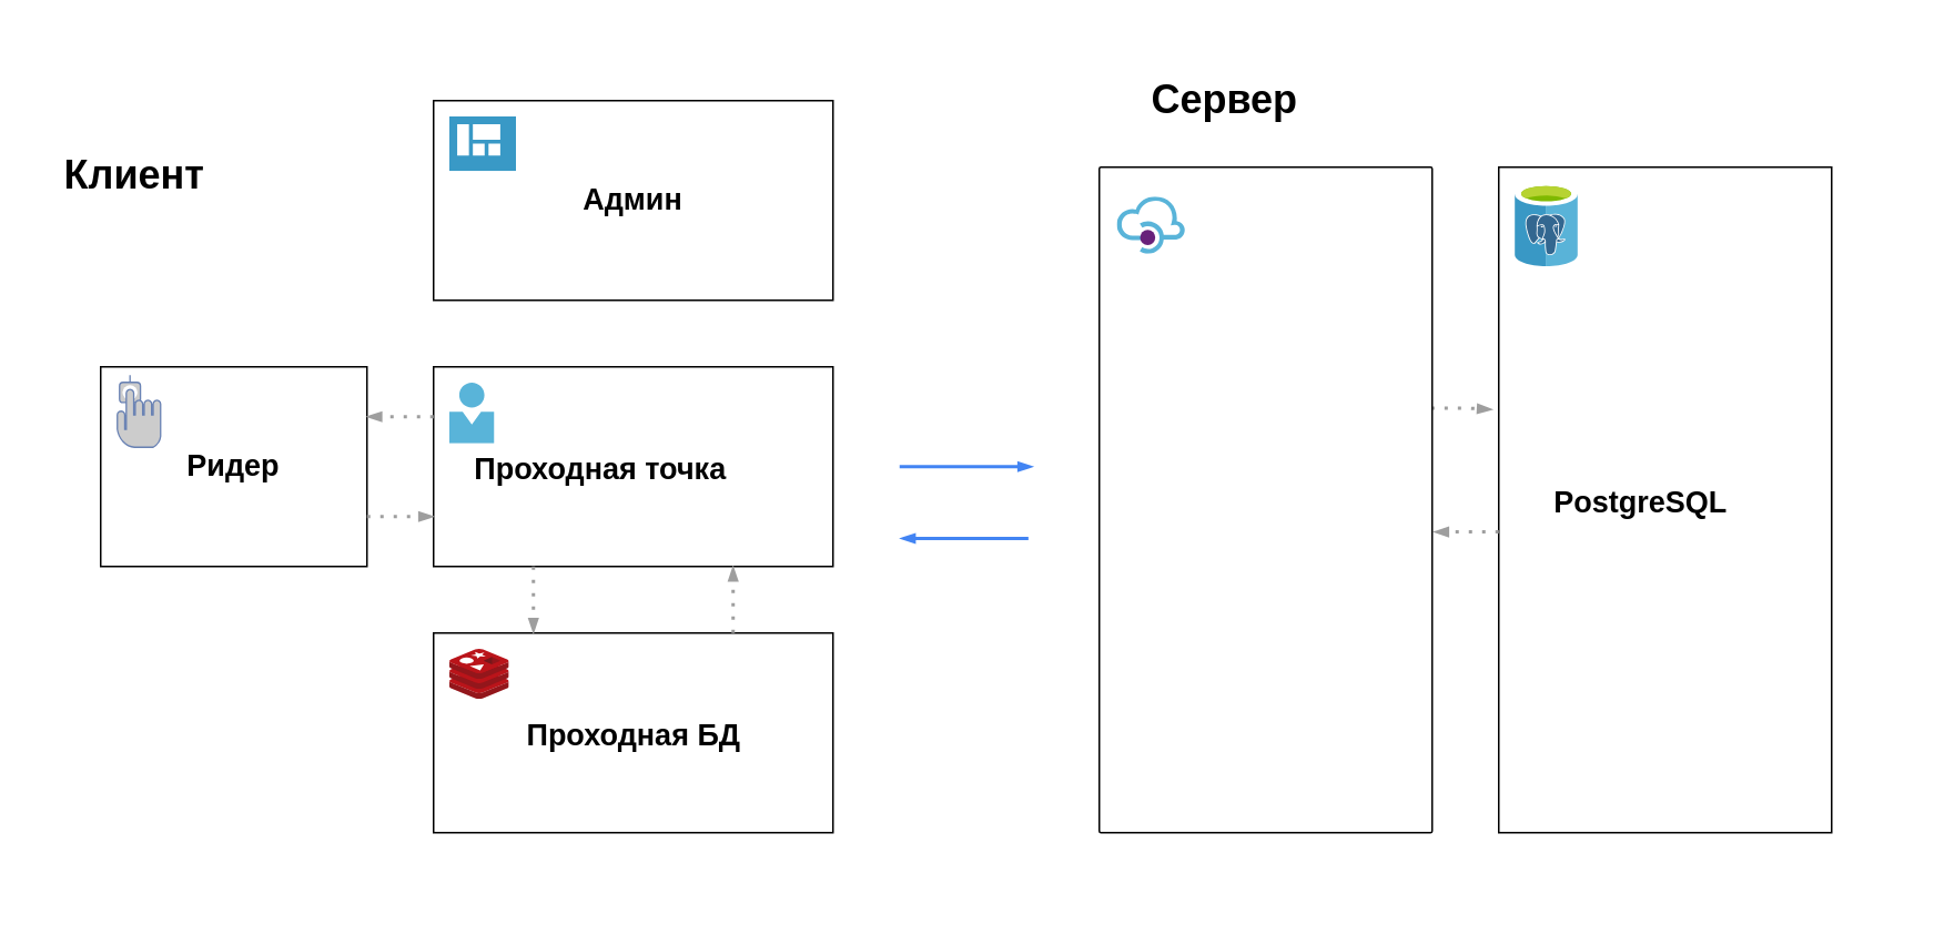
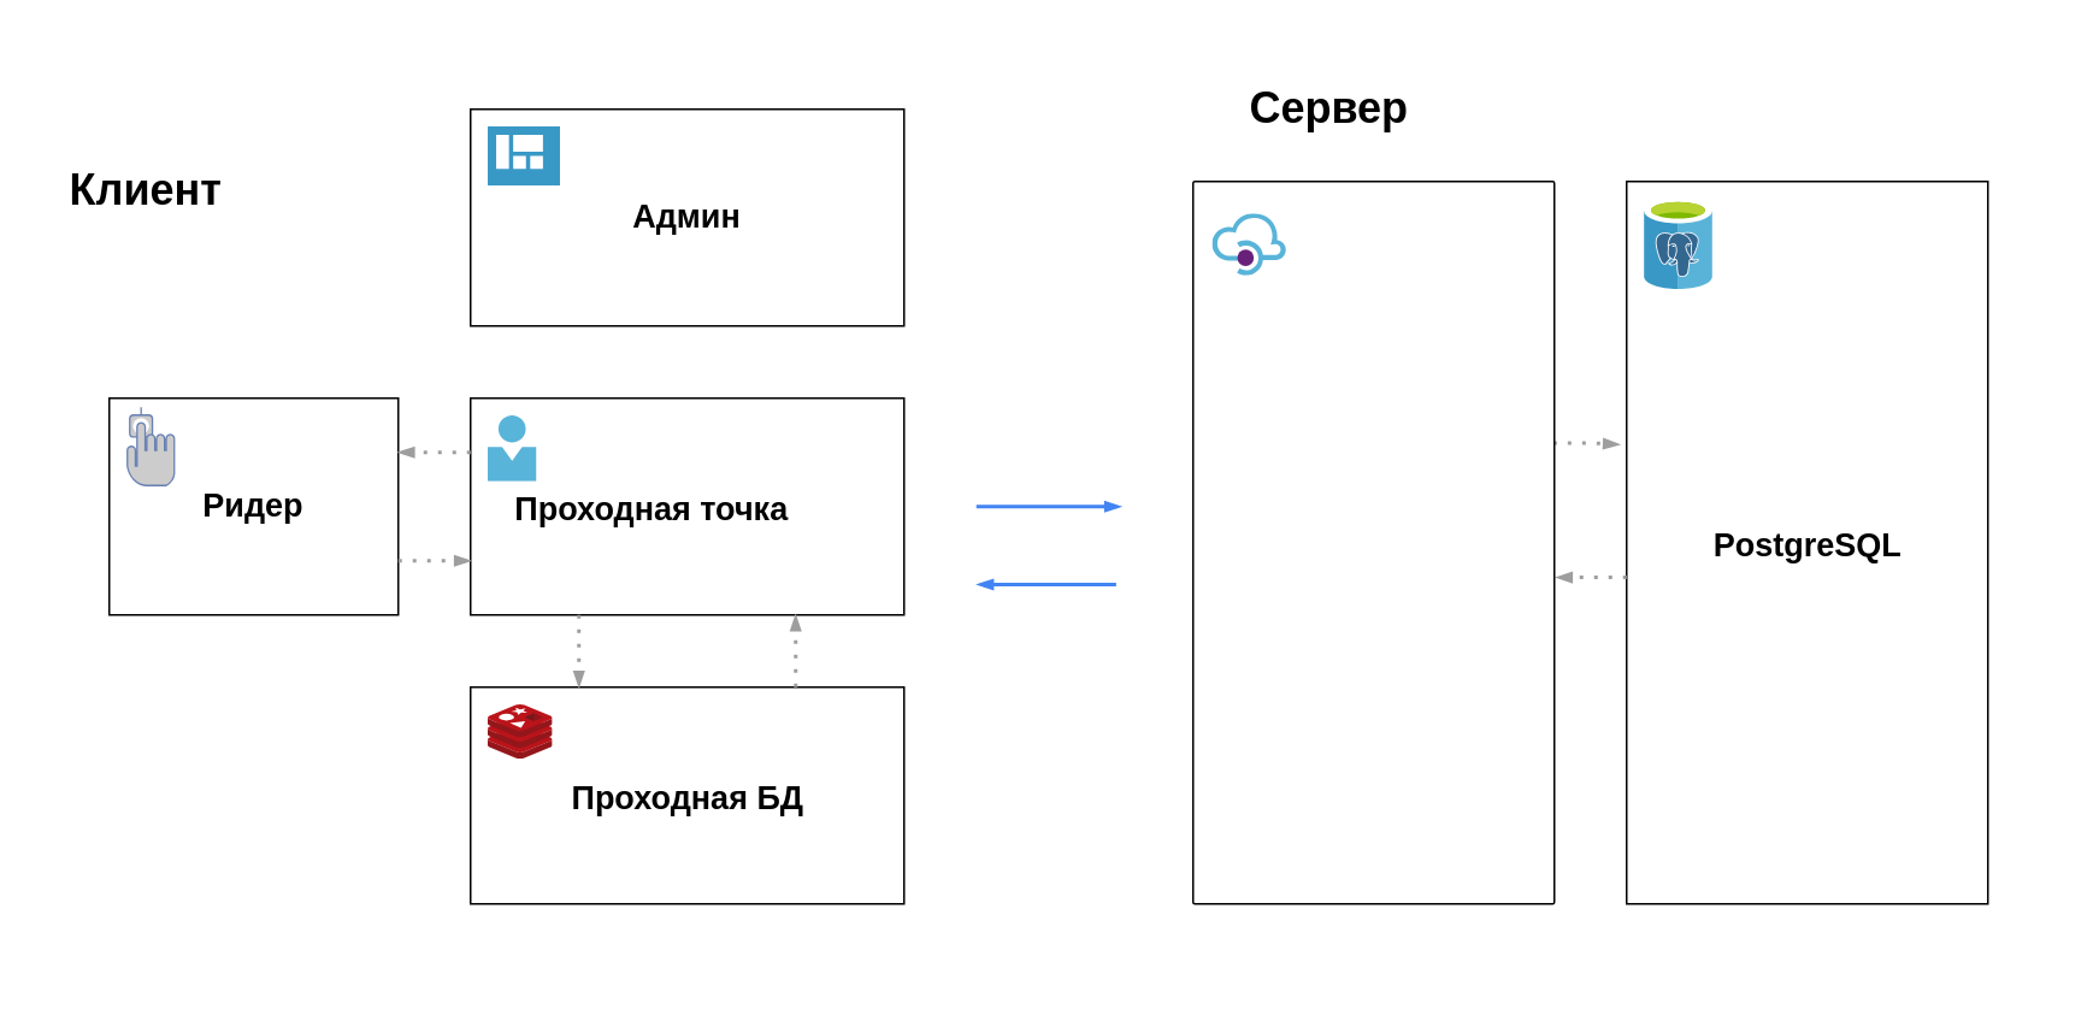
  <mxCell id="0" />
  <mxCell id="1" parent="0" />
  <mxCell id="2" value="" style="shape=ext;double=1;rounded=1;whiteSpace=wrap;html=1;shadow=0;fontSize=18;fillColor=none;strokeColor=#FFFFFF;opacity=60;dashed=1;dashPattern=12 12;" parent="1" vertex="1"><mxGeometry x="20" y="20" width="520" height="520" as="geometry" /></mxCell>
  <mxCell id="3" value="&lt;b&gt;Ридер&lt;/b&gt;" style="html=1;whiteSpace=wrap;container=1;recursiveResize=0;collapsible=0;shadow=0;fontSize=18;strokeColor=#000000;fillColor=#FFFFFF;" parent="1" vertex="1"><mxGeometry x="60" y="220" width="160" height="120" as="geometry" /></mxCell>
  <mxCell id="4" value="" style="fontColor=#0066CC;verticalAlign=top;verticalLabelPosition=bottom;labelPosition=center;align=center;html=1;outlineConnect=0;fillColor=#CCCCCC;strokeColor=#6881B3;gradientColor=none;gradientDirection=north;strokeWidth=2;shape=mxgraph.networks.biometric_reader;shadow=0;fontSize=18;" parent="3" vertex="1"><mxGeometry x="10" y="5" width="26" height="43.33" as="geometry" /></mxCell>
  <mxCell id="5" value="" style="shape=ext;double=1;rounded=1;whiteSpace=wrap;html=1;shadow=0;fontSize=18;fillColor=none;strokeColor=#FFFFFF;opacity=60;dashed=1;dashPattern=12 12;" parent="1" vertex="1"><mxGeometry x="620" y="20" width="520" height="520" as="geometry" /></mxCell>
  <mxCell id="6" value="" style="html=1;whiteSpace=wrap;container=1;recursiveResize=0;collapsible=0;shadow=0;fillColor=#FFFFFF;" parent="1" vertex="1"><mxGeometry x="900" y="100" width="200" height="400" as="geometry" /></mxCell>
  <mxCell id="7" value="" style="sketch=0;aspect=fixed;html=1;points=[];align=center;image;fontSize=12;image=img/lib/mscae/Azure_Database_for_PostgreSQL_servers.svg;shadow=0;" parent="6" vertex="1"><mxGeometry x="10" y="10" width="38" height="50" as="geometry" /></mxCell>
- <mxCell id="8" value="&lt;font style=&quot;font-size: 18px&quot;&gt;PostgreSQL&lt;/font&gt;" style="text;strokeColor=none;fillColor=none;html=1;fontSize=24;fontStyle=1;verticalAlign=middle;align=center;shadow=0;" parent="6" vertex="1"><mxGeometry x="35" y="180" width="100" height="40" as="geometry" /></mxCell>
+ <mxCell id="8" value="&lt;font style=&quot;font-size: 18px&quot;&gt;PostgreSQL&lt;/font&gt;" style="text;strokeColor=none;fillColor=none;html=1;fontSize=24;fontStyle=1;verticalAlign=middle;align=center;shadow=0;" parent="6" vertex="1"><mxGeometry x="50" y="180" width="100" height="40" as="geometry" /></mxCell>
  <mxCell id="9" value="" style="html=1;whiteSpace=wrap;container=1;recursiveResize=0;collapsible=0;shadow=0;" parent="1" vertex="1"><mxGeometry x="260" y="220" width="240" height="120" as="geometry" /></mxCell>
  <mxCell id="10" value="" style="sketch=0;aspect=fixed;html=1;points=[];align=center;image;fontSize=12;image=img/lib/mscae/Person.svg;shadow=0;" parent="9" vertex="1"><mxGeometry x="10" y="10" width="27" height="36.49" as="geometry" /></mxCell>
  <mxCell id="11" value="&lt;span style=&quot;font-size: 18px&quot;&gt;Проходная точка&lt;/span&gt;" style="text;strokeColor=none;fillColor=none;html=1;fontSize=24;fontStyle=1;verticalAlign=middle;align=center;shadow=0;" parent="9" vertex="1"><mxGeometry x="50" y="40" width="100" height="40" as="geometry" /></mxCell>
  <mxCell id="12" value="" style="html=1;whiteSpace=wrap;container=1;recursiveResize=0;collapsible=0;shadow=0;" parent="1" vertex="1"><mxGeometry x="260" y="380" width="240" height="120" as="geometry" /></mxCell>
  <mxCell id="13" value="" style="sketch=0;aspect=fixed;html=1;points=[];align=center;image;fontSize=12;image=img/lib/mscae/Cache_Redis_Product.svg;shadow=0;" parent="12" vertex="1"><mxGeometry x="10" y="10" width="35.71" height="30" as="geometry" /></mxCell>
  <mxCell id="14" value="&lt;font style=&quot;font-size: 18px&quot;&gt;Проходная БД&lt;/font&gt;" style="text;strokeColor=none;fillColor=none;html=1;fontSize=24;fontStyle=1;verticalAlign=middle;align=center;shadow=0;" parent="12" vertex="1"><mxGeometry x="70" y="40" width="100" height="40" as="geometry" /></mxCell>
  <mxCell id="15" value="&lt;b&gt;Админ&lt;/b&gt;" style="html=1;whiteSpace=wrap;container=1;recursiveResize=0;collapsible=0;shadow=0;fontSize=18;fillColor=#FFFFFF;" parent="1" vertex="1"><mxGeometry x="260" y="60" width="240" height="120" as="geometry" /></mxCell>
  <mxCell id="16" value="" style="sketch=0;aspect=fixed;html=1;points=[];align=center;image;fontSize=12;image=img/lib/mscae/Shared_Dashboard.svg;shadow=0;strokeColor=#000000;fillColor=none;" parent="15" vertex="1"><mxGeometry x="10" y="10" width="40" height="32.8" as="geometry" /></mxCell>
  <mxCell id="17" value="Клиент" style="text;strokeColor=none;fillColor=none;html=1;fontSize=24;fontStyle=1;verticalAlign=middle;align=center;shadow=0;" parent="1" vertex="1"><mxGeometry x="30" y="85" width="100" height="40" as="geometry" /></mxCell>
  <mxCell id="18" value="Сервер" style="text;strokeColor=none;fillColor=none;html=1;fontSize=24;fontStyle=1;verticalAlign=middle;align=center;shadow=0;" parent="1" vertex="1"><mxGeometry x="685" y="40" width="100" height="40" as="geometry" /></mxCell>
  <mxCell id="19" value="" style="edgeStyle=orthogonalEdgeStyle;fontSize=12;html=1;endArrow=blockThin;endFill=1;rounded=0;strokeWidth=2;endSize=4;startSize=4;dashed=0;strokeColor=#4284F3;entryX=0;entryY=0.5;entryDx=0;entryDy=0;" parent="1" source="2" target="5" edge="1"><mxGeometry width="100" relative="1" as="geometry"><mxPoint x="1370" y="544" as="sourcePoint" /><mxPoint x="1470" y="544" as="targetPoint" /></mxGeometry></mxCell>
  <mxCell id="20" value="" style="edgeStyle=orthogonalEdgeStyle;fontSize=12;html=1;endArrow=blockThin;endFill=1;rounded=0;strokeWidth=2;endSize=4;startSize=4;dashed=0;strokeColor=#4284F3;exitX=-0.005;exitY=0.583;exitDx=0;exitDy=0;exitPerimeter=0;entryX=1.001;entryY=0.583;entryDx=0;entryDy=0;entryPerimeter=0;" parent="1" source="5" target="2" edge="1"><mxGeometry width="100" relative="1" as="geometry"><mxPoint x="1370" y="544" as="sourcePoint" /><mxPoint x="1470" y="544" as="targetPoint" /></mxGeometry></mxCell>
  <mxCell id="21" value="" style="edgeStyle=orthogonalEdgeStyle;fontSize=12;html=1;endArrow=blockThin;endFill=1;rounded=0;strokeWidth=2;endSize=4;startSize=4;dashed=1;dashPattern=1 3;strokeColor=#9E9E9E;entryX=0.25;entryY=0;entryDx=0;entryDy=0;exitX=0.25;exitY=1;exitDx=0;exitDy=0;" parent="1" source="9" target="12" edge="1"><mxGeometry width="100" relative="1" as="geometry"><mxPoint x="460" y="340" as="sourcePoint" /><mxPoint x="460" y="380" as="targetPoint" /><Array as="points"><mxPoint x="320" y="360" /><mxPoint x="320" y="360" /></Array></mxGeometry></mxCell>
  <mxCell id="22" value="" style="edgeStyle=orthogonalEdgeStyle;fontSize=12;html=1;endArrow=blockThin;endFill=1;rounded=0;strokeWidth=2;endSize=4;startSize=4;dashed=1;dashPattern=1 3;strokeColor=#9E9E9E;exitX=0.75;exitY=0;exitDx=0;exitDy=0;entryX=0.75;entryY=1;entryDx=0;entryDy=0;" parent="1" source="12" target="9" edge="1"><mxGeometry width="100" relative="1" as="geometry"><mxPoint x="501.72" y="377.96" as="sourcePoint" /><mxPoint x="500.6" y="341.44" as="targetPoint" /><Array as="points"><mxPoint x="440" y="370" /><mxPoint x="440" y="370" /></Array></mxGeometry></mxCell>
  <mxCell id="23" value="" style="edgeStyle=orthogonalEdgeStyle;fontSize=12;html=1;endArrow=blockThin;endFill=1;rounded=0;strokeWidth=2;endSize=4;startSize=4;dashed=1;dashPattern=1 3;strokeColor=#9E9E9E;entryX=1;entryY=0.25;entryDx=0;entryDy=0;exitX=0;exitY=0.25;exitDx=0;exitDy=0;" parent="1" source="9" target="3" edge="1"><mxGeometry width="100" relative="1" as="geometry"><mxPoint x="530" y="280" as="sourcePoint" /><mxPoint x="630" y="280" as="targetPoint" /></mxGeometry></mxCell>
  <mxCell id="24" value="" style="edgeStyle=orthogonalEdgeStyle;fontSize=12;html=1;endArrow=blockThin;endFill=1;rounded=0;strokeWidth=2;endSize=4;startSize=4;dashed=1;dashPattern=1 3;strokeColor=#9E9E9E;exitX=1;exitY=0.75;exitDx=0;exitDy=0;entryX=0;entryY=0.75;entryDx=0;entryDy=0;" parent="1" source="3" target="9" edge="1"><mxGeometry width="100" relative="1" as="geometry"><mxPoint x="340" y="290" as="sourcePoint" /><mxPoint x="440" y="290" as="targetPoint" /></mxGeometry></mxCell>
  <mxCell id="25" value="" style="edgeStyle=orthogonalEdgeStyle;fontSize=12;html=1;endArrow=blockThin;endFill=1;rounded=0;strokeWidth=2;endSize=4;startSize=4;dashed=1;dashPattern=1 3;strokeColor=#9E9E9E;entryX=-0.02;entryY=0.364;entryDx=0;entryDy=0;entryPerimeter=0;exitX=0.997;exitY=0.362;exitDx=0;exitDy=0;exitPerimeter=0;" parent="1" source="28" target="6" edge="1"><mxGeometry width="100" relative="1" as="geometry"><mxPoint x="980" y="220" as="sourcePoint" /><mxPoint x="810" y="340" as="targetPoint" /></mxGeometry></mxCell>
  <mxCell id="26" value="" style="edgeStyle=orthogonalEdgeStyle;fontSize=12;html=1;endArrow=blockThin;endFill=1;rounded=0;strokeWidth=2;endSize=4;startSize=4;dashed=1;dashPattern=1 3;strokeColor=#9E9E9E;entryX=1.005;entryY=0.548;entryDx=0;entryDy=0;entryPerimeter=0;exitX=0;exitY=0.548;exitDx=0;exitDy=0;exitPerimeter=0;" parent="1" source="6" target="28" edge="1"><mxGeometry width="100" relative="1" as="geometry"><mxPoint x="710" y="340" as="sourcePoint" /><mxPoint x="810" y="340" as="targetPoint" /></mxGeometry></mxCell>
  <mxCell id="27" value="" style="group" parent="1" vertex="1" connectable="0"><mxGeometry x="660" y="100" width="200" height="400" as="geometry" /></mxCell>
  <mxCell id="28" value="" style="sketch=0;points=[[0,0,0],[0.25,0,0],[0.5,0,0],[0.75,0,0],[1,0,0],[1,0.25,0],[1,0.5,0],[1,0.75,0],[1,1,0],[0.75,1,0],[0.5,1,0],[0.25,1,0],[0,1,0],[0,0.75,0],[0,0.5,0],[0,0.25,0]];rounded=1;absoluteArcSize=1;arcSize=2;html=1;strokeColor=#000000;gradientColor=none;shadow=0;dashed=0;fontSize=12;fontColor=#9E9E9E;align=left;verticalAlign=top;spacing=10;spacingTop=-4;fillColor=#FFFFFF;" parent="27" vertex="1"><mxGeometry width="200" height="400" as="geometry" /></mxCell>
  <mxCell id="29" value="" style="sketch=0;aspect=fixed;html=1;points=[];align=center;image;fontSize=12;image=img/lib/mscae/API_Management.svg;shadow=0;" parent="27" vertex="1"><mxGeometry x="11" y="18.182" width="40.909" height="34.364" as="geometry" /></mxCell>
